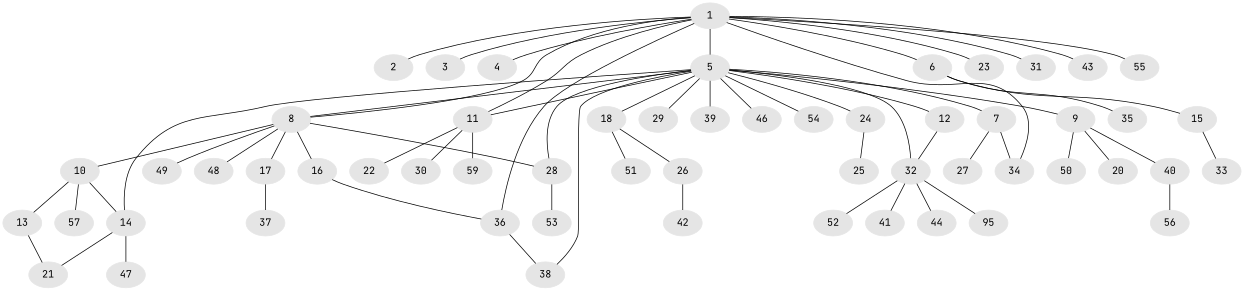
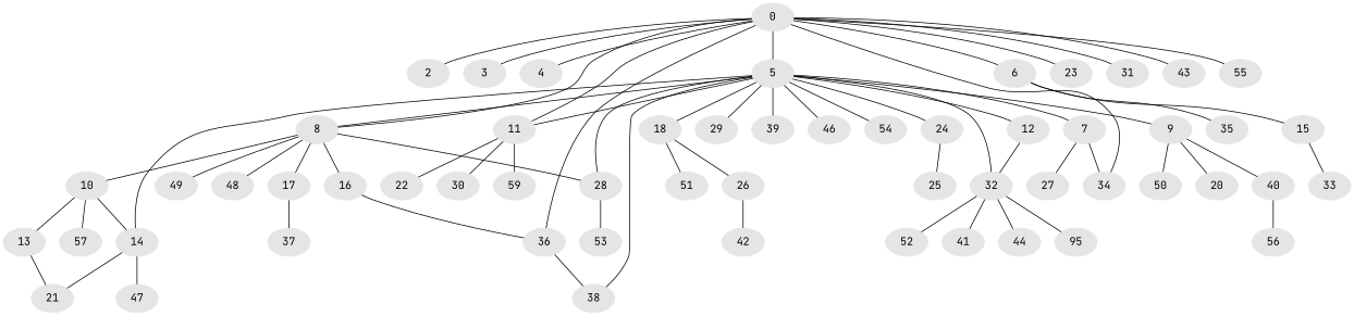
  graph {
    fontname="JetBrains Mono"
    node [color=gray90 fontname="JetBrains Mono" style=filled]
    edge [fontname="JetBrains Mono"]
-   1
+   1 [label=0]
    2
    3
    4
    5
    6
    8
    11
    23
    31
    34
    36
    43
    55
    7
    9
    12
    14
    18
    24
    28
    29
    32
    38
    39
    46
    54
    15
    35
    10
    16
    17
    48
    49
    n35 [label=59]
    22
    30
    27
    20
    40
    50
    21
    47
    26
    51
    25
    53
    41
    44
    n50 [label=95]
    52
    33
    13
    57
    37
    56
    42
    1 -- 2
    1 -- 3
    1 -- 4
    1 -- 5
    1 -- 6
    1 -- 8
    1 -- 11
    1 -- 23
    1 -- 31
    1 -- 34
    1 -- 36
    1 -- 43
    1 -- 55
    5 -- 8
    5 -- 11
    5 -- 7
    5 -- 9
    5 -- 12
    5 -- 14
    5 -- 18
    5 -- 24
    5 -- 28
    5 -- 29
    5 -- 32
    5 -- 38
    5 -- 39
    5 -- 46
    5 -- 54
    6 -- 15
    6 -- 35
    8 -- 28
    8 -- 10
    8 -- 16
    8 -- 17
    8 -- 48
    8 -- 49
    11 -- n35
    11 -- 22
    11 -- 30
    36 -- 38
    7 -- 34
    7 -- 27
    9 -- 20
    9 -- 40
    9 -- 50
    12 -- 32
    14 -- 21
    14 -- 47
    18 -- 26
    18 -- 51
    24 -- 25
    28 -- 53
    32 -- 41
    32 -- 44
    32 -- n50
    32 -- 52
    15 -- 33
    10 -- 14
    10 -- 13
    10 -- 57
    16 -- 36
    17 -- 37
    40 -- 56
    26 -- 42
    13 -- 21
  }
